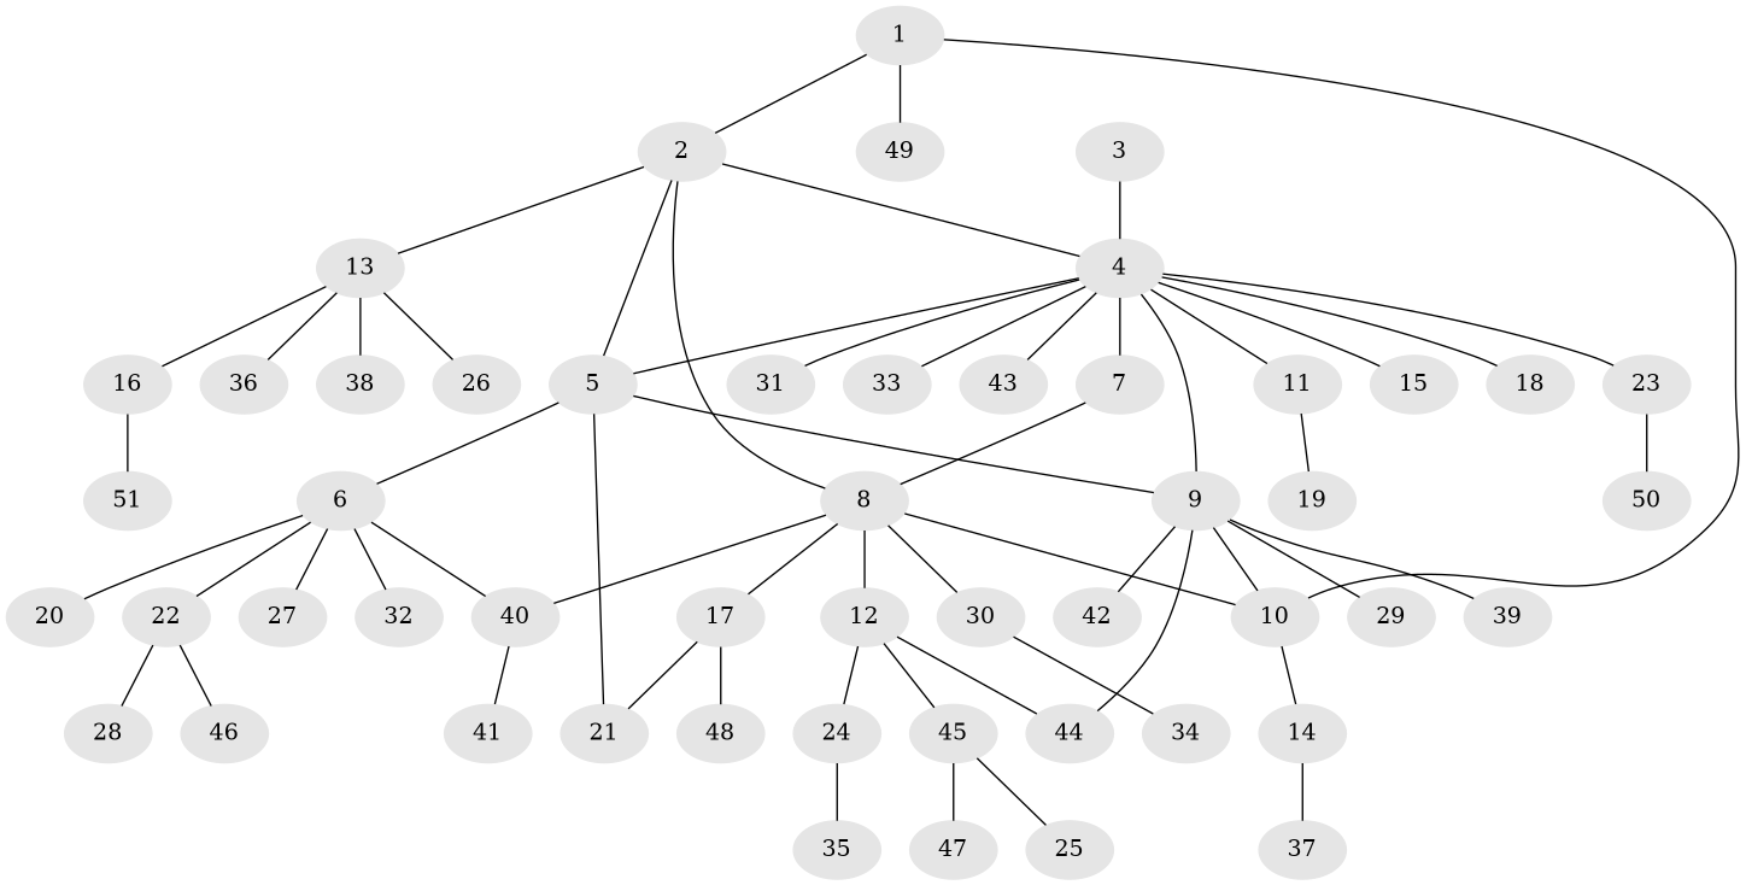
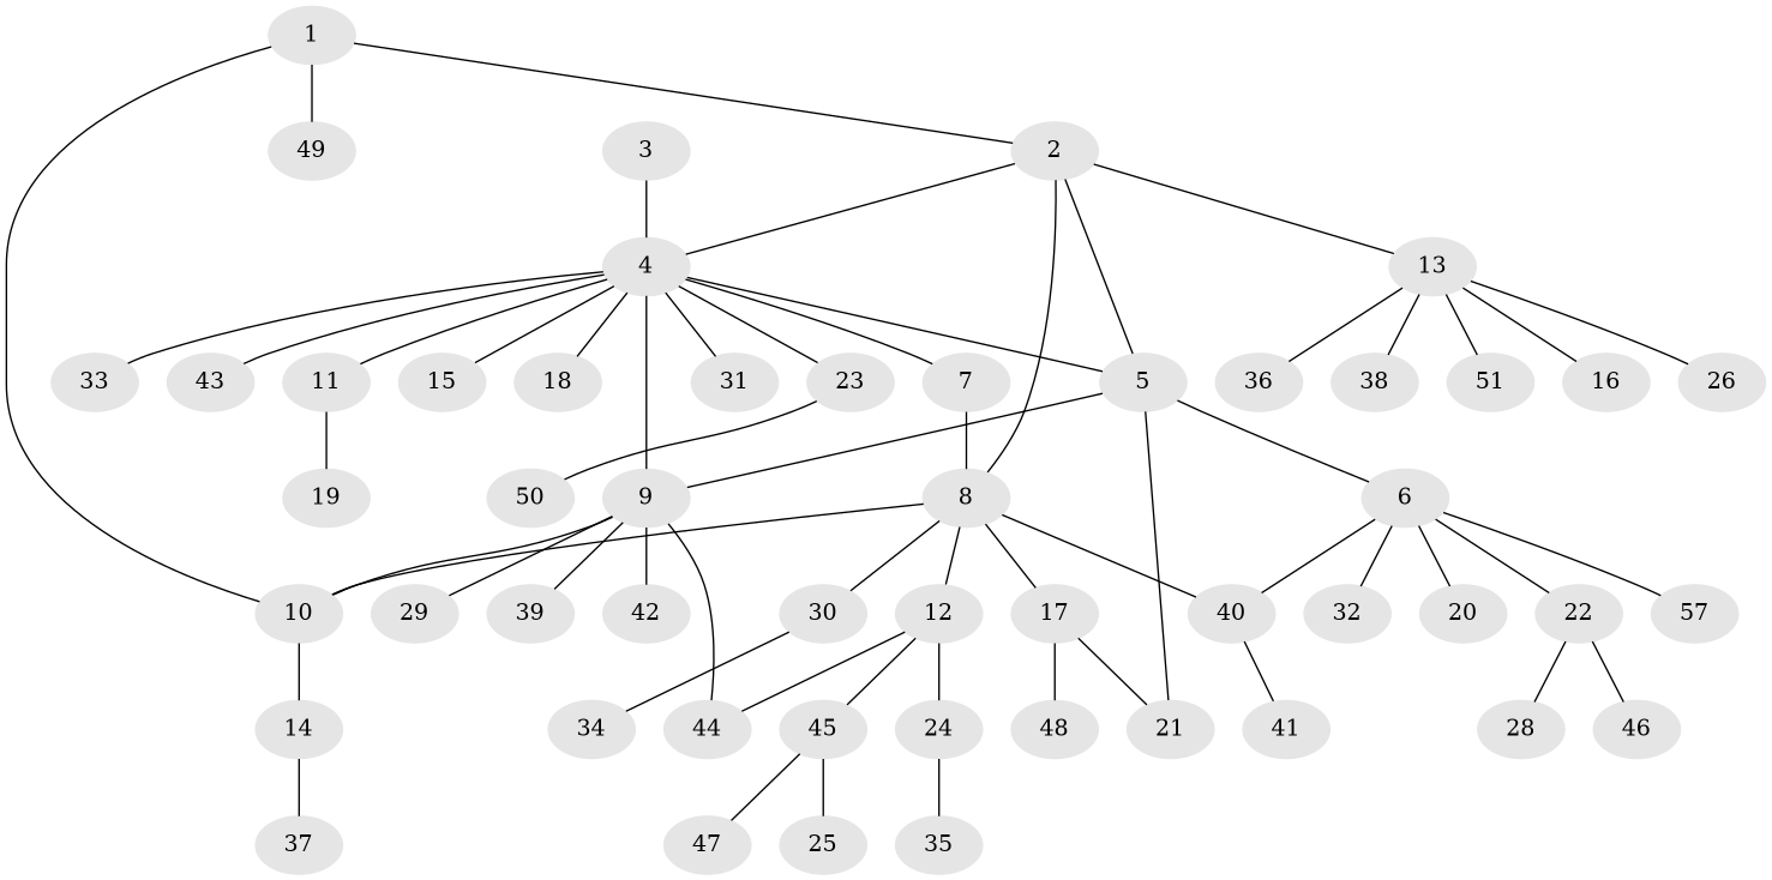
  graph {
    node [color=gray90 style=filled]
    1
    2
    10
    49
    4
    5
    8
    13
    14
    7
    9
    11
    15
    18
    23
    31
    33
    43
    6
    21
    40
    12
    17
    30
    16
    26
    36
    38
    51
    3
    29
    39
    42
    44
    19
    50
    20
    22
-   27
+   27 [label=57]
    32
    28
    46
    41
    24
    45
    48
    34
    37
    35
    25
    47
    1 -- 2
    1 -- 10
    1 -- 49
    2 -- 4
    2 -- 5
    2 -- 8
    2 -- 13
    10 -- 14
    4 -- 5
    4 -- 7
    4 -- 9
    4 -- 11
    4 -- 15
    4 -- 18
    4 -- 23
    4 -- 31
    4 -- 33
    4 -- 43
    5 -- 9
    5 -- 6
    5 -- 21
    8 -- 10
    8 -- 40
    8 -- 12
    8 -- 17
    8 -- 30
    13 -- 16
    13 -- 26
    13 -- 36
    13 -- 38
-   16 -- 51
+   13 -- 51
    14 -- 37
    7 -- 8
    9 -- 10
    9 -- 29
    9 -- 39
    9 -- 42
    9 -- 44
    11 -- 19
    23 -- 50
    6 -- 40
    6 -- 20
    6 -- 22
    6 -- 27
    6 -- 32
    40 -- 41
    12 -- 44
    12 -- 24
    12 -- 45
    17 -- 21
    17 -- 48
    30 -- 34
    3 -- 4
    22 -- 28
    22 -- 46
    24 -- 35
    45 -- 25
    45 -- 47
  }
